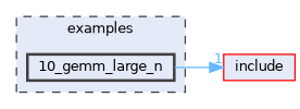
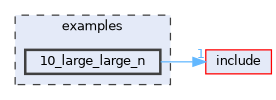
  digraph {
    compound=true
    rankdir=LR
    node [fillcolor="#e4eaf8" fontname=Helvetica fontsize=10 shape=box]
-   n1 [color=grey25 height=0.2 label="10_gemm_large_n" style="filled,bold" width=0.4]
+   n1 [color=grey25 height=0.2 label="10_large_large_n" style="filled,bold" width=0.4]
    n2 [color=red height=0.2 label=include style=filled width=0.4]
    subgraph cluster_1 {
      bgcolor="#e4eaf8"
      fontname=Helvetica
      fontsize=10
      label=examples
      pencolor=grey25
      style="filled,dashed"
      n1
    }
    n1 -> n2 [color=steelblue1 fontcolor=steelblue1 fontname=Helvetica fontsize=10 headlabel=1 labeldistance=1.5 labelfontname=Helvetica labelfontsize=10]
  }
